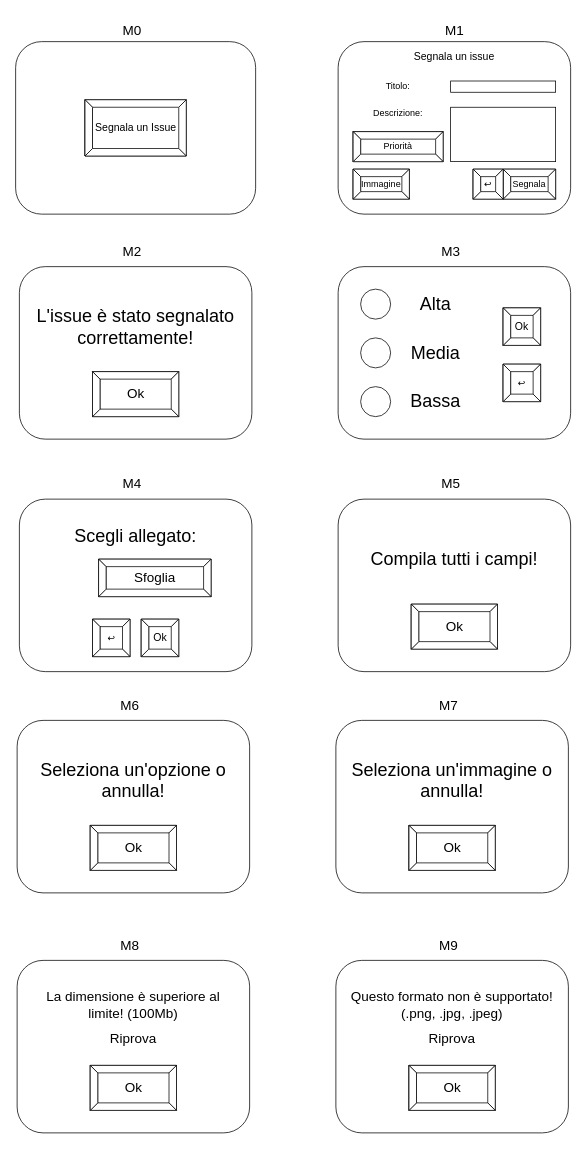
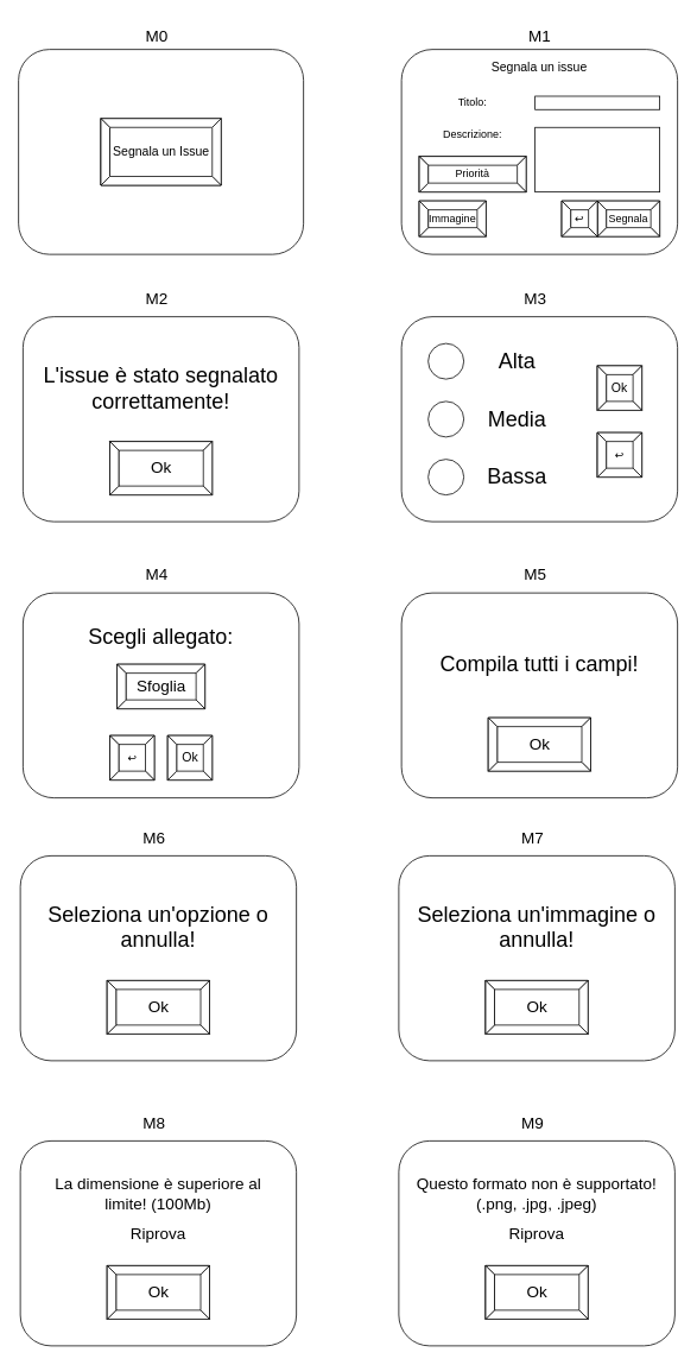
  <mxCell id="0" />
  <mxCell id="1" parent="0" />
  <mxCell id="2" value="" style="rounded=1;whiteSpace=wrap;html=1;" parent="1" vertex="1"><mxGeometry x="20" y="55" width="320" height="230" as="geometry" /></mxCell>
  <mxCell id="3" value="&lt;font style=&quot;font-size: 14px;&quot;&gt;Segnala un Issue&lt;/font&gt;" style="labelPosition=center;verticalLabelPosition=middle;align=center;html=1;shape=mxgraph.basic.button;dx=10;whiteSpace=wrap;" parent="1" vertex="1"><mxGeometry x="112.5" y="132.5" width="135" height="75" as="geometry" /></mxCell>
  <mxCell id="4" value="&lt;font style=&quot;font-size: 18px;&quot;&gt;M0&lt;/font&gt;" style="text;html=1;align=center;verticalAlign=middle;resizable=0;points=[];autosize=1;strokeColor=none;fillColor=none;" parent="1" vertex="1"><mxGeometry x="150" y="20" width="50" height="40" as="geometry" /></mxCell>
  <mxCell id="5" value="" style="rounded=1;whiteSpace=wrap;html=1;" parent="1" vertex="1"><mxGeometry x="450" y="55" width="310" height="230" as="geometry" /></mxCell>
  <mxCell id="6" value="&lt;font style=&quot;font-size: 18px;&quot;&gt;M1&lt;/font&gt;" style="text;html=1;align=center;verticalAlign=middle;resizable=0;points=[];autosize=1;strokeColor=none;fillColor=none;" parent="1" vertex="1"><mxGeometry x="580" y="20" width="50" height="40" as="geometry" /></mxCell>
  <mxCell id="7" value="&lt;font style=&quot;font-size: 14px;&quot;&gt;Segnala un issue&lt;/font&gt;" style="text;html=1;align=center;verticalAlign=middle;whiteSpace=wrap;rounded=0;" parent="1" vertex="1"><mxGeometry x="515" y="65" width="180" height="20" as="geometry" /></mxCell>
  <mxCell id="8" value="Titolo:" style="text;html=1;align=center;verticalAlign=middle;whiteSpace=wrap;rounded=0;" parent="1" vertex="1"><mxGeometry x="500" y="100" width="60" height="30" as="geometry" /></mxCell>
  <mxCell id="9" value="Descrizione:" style="text;html=1;align=center;verticalAlign=middle;whiteSpace=wrap;rounded=0;" parent="1" vertex="1"><mxGeometry x="500" y="135" width="60" height="30" as="geometry" /></mxCell>
  <mxCell id="10" value="Priorità" style="labelPosition=center;verticalLabelPosition=middle;align=center;html=1;shape=mxgraph.basic.button;dx=10;whiteSpace=wrap;" parent="1" vertex="1"><mxGeometry x="470" y="175" width="120" height="40" as="geometry" /></mxCell>
  <mxCell id="11" value="Immagine" style="labelPosition=center;verticalLabelPosition=middle;align=center;html=1;shape=mxgraph.basic.button;dx=10;whiteSpace=wrap;" parent="1" vertex="1"><mxGeometry x="470" y="225" width="75" height="40" as="geometry" /></mxCell>
  <mxCell id="12" value="" style="rounded=0;whiteSpace=wrap;html=1;" parent="1" vertex="1"><mxGeometry x="600" y="107.5" width="140" height="15" as="geometry" /></mxCell>
  <mxCell id="13" value="" style="rounded=0;whiteSpace=wrap;html=1;" parent="1" vertex="1"><mxGeometry x="600" y="142.5" width="140" height="72.5" as="geometry" /></mxCell>
  <mxCell id="14" value="Segnala" style="labelPosition=center;verticalLabelPosition=middle;align=center;html=1;shape=mxgraph.basic.button;dx=10;whiteSpace=wrap;" parent="1" vertex="1"><mxGeometry x="670" y="225" width="70" height="40" as="geometry" /></mxCell>
  <mxCell id="15" value="↩️" style="labelPosition=center;verticalLabelPosition=middle;align=center;html=1;shape=mxgraph.basic.button;dx=10;whiteSpace=wrap;" parent="1" vertex="1"><mxGeometry x="630" y="225" width="40" height="40" as="geometry" /></mxCell>
  <mxCell id="16" value="" style="rounded=1;whiteSpace=wrap;html=1;" parent="1" vertex="1"><mxGeometry x="25" y="355" width="310" height="230" as="geometry" /></mxCell>
  <mxCell id="17" value="&lt;font style=&quot;font-size: 18px;&quot;&gt;M2&lt;/font&gt;" style="text;html=1;align=center;verticalAlign=middle;resizable=0;points=[];autosize=1;strokeColor=none;fillColor=none;" parent="1" vertex="1"><mxGeometry x="150" y="315" width="50" height="40" as="geometry" /></mxCell>
  <mxCell id="18" value="&lt;font style=&quot;font-size: 24px;&quot;&gt;L'issue è stato segnalato correttamente!&lt;/font&gt;" style="text;html=1;align=center;verticalAlign=middle;whiteSpace=wrap;rounded=0;" parent="1" vertex="1"><mxGeometry x="40" y="385" width="280" height="100" as="geometry" /></mxCell>
  <mxCell id="19" value="&lt;font style=&quot;font-size: 18px;&quot;&gt;Ok&lt;/font&gt;" style="labelPosition=center;verticalLabelPosition=middle;align=center;html=1;shape=mxgraph.basic.button;dx=10;whiteSpace=wrap;" parent="1" vertex="1"><mxGeometry x="122.5" y="495" width="115" height="60" as="geometry" /></mxCell>
  <mxCell id="20" value="" style="rounded=1;whiteSpace=wrap;html=1;" parent="1" vertex="1"><mxGeometry x="450" y="355" width="310" height="230" as="geometry" /></mxCell>
  <mxCell id="21" value="&lt;font style=&quot;font-size: 18px;&quot;&gt;M3&lt;/font&gt;" style="text;html=1;align=center;verticalAlign=middle;resizable=0;points=[];autosize=1;strokeColor=none;fillColor=none;" parent="1" vertex="1"><mxGeometry x="575" y="315" width="50" height="40" as="geometry" /></mxCell>
  <mxCell id="22" value="" style="ellipse;whiteSpace=wrap;html=1;aspect=fixed;" parent="1" vertex="1"><mxGeometry x="480" y="385" width="40" height="40" as="geometry" /></mxCell>
  <mxCell id="23" value="" style="ellipse;whiteSpace=wrap;html=1;aspect=fixed;" parent="1" vertex="1"><mxGeometry x="480" y="450" width="40" height="40" as="geometry" /></mxCell>
  <mxCell id="24" value="" style="ellipse;whiteSpace=wrap;html=1;aspect=fixed;" parent="1" vertex="1"><mxGeometry x="480" y="515" width="40" height="40" as="geometry" /></mxCell>
  <mxCell id="25" value="&lt;font style=&quot;font-size: 24px;&quot;&gt;Alta&lt;/font&gt;" style="text;html=1;align=center;verticalAlign=middle;whiteSpace=wrap;rounded=0;" parent="1" vertex="1"><mxGeometry x="550" y="390" width="60" height="30" as="geometry" /></mxCell>
  <mxCell id="26" value="&lt;font style=&quot;font-size: 24px;&quot;&gt;Media&lt;/font&gt;" style="text;html=1;align=center;verticalAlign=middle;whiteSpace=wrap;rounded=0;" parent="1" vertex="1"><mxGeometry x="550" y="455" width="60" height="30" as="geometry" /></mxCell>
  <mxCell id="27" value="&lt;font style=&quot;font-size: 24px;&quot;&gt;Bassa&lt;/font&gt;" style="text;html=1;align=center;verticalAlign=middle;whiteSpace=wrap;rounded=0;" parent="1" vertex="1"><mxGeometry x="550" y="520" width="60" height="30" as="geometry" /></mxCell>
  <mxCell id="28" value="&lt;font style=&quot;font-size: 14px;&quot;&gt;Ok&lt;/font&gt;" style="labelPosition=center;verticalLabelPosition=middle;align=center;html=1;shape=mxgraph.basic.button;dx=10;whiteSpace=wrap;" parent="1" vertex="1"><mxGeometry x="670" y="410" width="50" height="50" as="geometry" /></mxCell>
  <mxCell id="29" value="↩️" style="labelPosition=center;verticalLabelPosition=middle;align=center;html=1;shape=mxgraph.basic.button;dx=10;whiteSpace=wrap;" parent="1" vertex="1"><mxGeometry x="670" y="485" width="50" height="50" as="geometry" /></mxCell>
  <mxCell id="30" value="" style="rounded=1;whiteSpace=wrap;html=1;" parent="1" vertex="1"><mxGeometry x="25" y="665" width="310" height="230" as="geometry" /></mxCell>
  <mxCell id="31" value="&lt;font style=&quot;font-size: 18px;&quot;&gt;M4&lt;/font&gt;" style="text;html=1;align=center;verticalAlign=middle;resizable=0;points=[];autosize=1;strokeColor=none;fillColor=none;" parent="1" vertex="1"><mxGeometry x="150" y="625" width="50" height="40" as="geometry" /></mxCell>
  <mxCell id="32" value="&lt;font style=&quot;font-size: 24px;&quot;&gt;Scegli allegato:&lt;/font&gt;" style="text;html=1;align=center;verticalAlign=middle;whiteSpace=wrap;rounded=0;" parent="1" vertex="1"><mxGeometry x="80" y="695" width="200" height="40" as="geometry" /></mxCell>
- <mxCell id="33" value="&lt;font style=&quot;font-size: 18px;&quot;&gt;Sfoglia&lt;/font&gt;" style="labelPosition=center;verticalLabelPosition=middle;align=center;html=1;shape=mxgraph.basic.button;dx=10;whiteSpace=wrap;" parent="1" vertex="1"><mxGeometry x="130.62" y="745" width="150" height="50" as="geometry" /></mxCell>
+ <mxCell id="33" value="&lt;font style=&quot;font-size: 18px;&quot;&gt;Sfoglia&lt;/font&gt;" style="labelPosition=center;verticalLabelPosition=middle;align=center;html=1;shape=mxgraph.basic.button;dx=10;whiteSpace=wrap;" parent="1" vertex="1"><mxGeometry x="130.62" y="745" width="98.75" height="50" as="geometry" /></mxCell>
  <mxCell id="34" value="&lt;font style=&quot;font-size: 14px;&quot;&gt;Ok&lt;/font&gt;" style="labelPosition=center;verticalLabelPosition=middle;align=center;html=1;shape=mxgraph.basic.button;dx=10;whiteSpace=wrap;" parent="1" vertex="1"><mxGeometry x="187.5" y="825" width="50" height="50" as="geometry" /></mxCell>
  <mxCell id="35" value="↩️" style="labelPosition=center;verticalLabelPosition=middle;align=center;html=1;shape=mxgraph.basic.button;dx=10;whiteSpace=wrap;" parent="1" vertex="1"><mxGeometry x="122.5" y="825" width="50" height="50" as="geometry" /></mxCell>
  <mxCell id="36" value="" style="rounded=1;whiteSpace=wrap;html=1;" parent="1" vertex="1"><mxGeometry x="450" y="665" width="310" height="230" as="geometry" /></mxCell>
  <mxCell id="37" value="&lt;font style=&quot;font-size: 18px;&quot;&gt;M5&lt;/font&gt;" style="text;html=1;align=center;verticalAlign=middle;resizable=0;points=[];autosize=1;strokeColor=none;fillColor=none;" parent="1" vertex="1"><mxGeometry x="575" y="625" width="50" height="40" as="geometry" /></mxCell>
  <mxCell id="38" value="&lt;font style=&quot;font-size: 24px;&quot;&gt;Compila tutti i campi!&lt;/font&gt;" style="text;html=1;align=center;verticalAlign=middle;whiteSpace=wrap;rounded=0;" parent="1" vertex="1"><mxGeometry x="465" y="695" width="280" height="100" as="geometry" /></mxCell>
  <mxCell id="39" value="&lt;font style=&quot;font-size: 18px;&quot;&gt;Ok&lt;/font&gt;" style="labelPosition=center;verticalLabelPosition=middle;align=center;html=1;shape=mxgraph.basic.button;dx=10;whiteSpace=wrap;" parent="1" vertex="1"><mxGeometry x="547.5" y="805" width="115" height="60" as="geometry" /></mxCell>
  <mxCell id="40" value="" style="rounded=1;whiteSpace=wrap;html=1;" parent="1" vertex="1"><mxGeometry x="22" y="960" width="310" height="230" as="geometry" /></mxCell>
  <mxCell id="41" value="&lt;font style=&quot;font-size: 18px;&quot;&gt;M6&lt;/font&gt;" style="text;html=1;align=center;verticalAlign=middle;resizable=0;points=[];autosize=1;strokeColor=none;fillColor=none;" parent="1" vertex="1"><mxGeometry x="147" y="920" width="50" height="40" as="geometry" /></mxCell>
  <mxCell id="42" value="&lt;font style=&quot;font-size: 24px;&quot;&gt;Seleziona un'opzione o annulla!&lt;/font&gt;" style="text;html=1;align=center;verticalAlign=middle;whiteSpace=wrap;rounded=0;" parent="1" vertex="1"><mxGeometry x="37" y="990" width="280" height="100" as="geometry" /></mxCell>
  <mxCell id="43" value="&lt;font style=&quot;font-size: 18px;&quot;&gt;Ok&lt;/font&gt;" style="labelPosition=center;verticalLabelPosition=middle;align=center;html=1;shape=mxgraph.basic.button;dx=10;whiteSpace=wrap;" parent="1" vertex="1"><mxGeometry x="119.5" y="1100" width="115" height="60" as="geometry" /></mxCell>
  <mxCell id="44" value="" style="rounded=1;whiteSpace=wrap;html=1;" parent="1" vertex="1"><mxGeometry x="447" y="960" width="310" height="230" as="geometry" /></mxCell>
  <mxCell id="45" value="&lt;font style=&quot;font-size: 18px;&quot;&gt;M7&lt;/font&gt;" style="text;html=1;align=center;verticalAlign=middle;resizable=0;points=[];autosize=1;strokeColor=none;fillColor=none;" parent="1" vertex="1"><mxGeometry x="572" y="920" width="50" height="40" as="geometry" /></mxCell>
  <mxCell id="46" value="&lt;font style=&quot;font-size: 24px;&quot;&gt;Seleziona un'immagine o annulla!&lt;/font&gt;" style="text;html=1;align=center;verticalAlign=middle;whiteSpace=wrap;rounded=0;" parent="1" vertex="1"><mxGeometry x="462" y="990" width="280" height="100" as="geometry" /></mxCell>
  <mxCell id="47" value="&lt;font style=&quot;font-size: 18px;&quot;&gt;Ok&lt;/font&gt;" style="labelPosition=center;verticalLabelPosition=middle;align=center;html=1;shape=mxgraph.basic.button;dx=10;whiteSpace=wrap;" parent="1" vertex="1"><mxGeometry x="544.5" y="1100" width="115" height="60" as="geometry" /></mxCell>
  <mxCell id="48" value="" style="rounded=1;whiteSpace=wrap;html=1;" parent="1" vertex="1"><mxGeometry x="22" y="1280" width="310" height="230" as="geometry" /></mxCell>
  <mxCell id="49" value="&lt;font style=&quot;font-size: 18px;&quot;&gt;M8&lt;/font&gt;" style="text;html=1;align=center;verticalAlign=middle;resizable=0;points=[];autosize=1;strokeColor=none;fillColor=none;" parent="1" vertex="1"><mxGeometry x="147" y="1240" width="50" height="40" as="geometry" /></mxCell>
  <mxCell id="50" value="&lt;font style=&quot;font-size: 18px;&quot;&gt;La dimensione è superiore al limite! (100Mb)&lt;/font&gt;" style="text;html=1;align=center;verticalAlign=middle;whiteSpace=wrap;rounded=0;" parent="1" vertex="1"><mxGeometry x="37" y="1300" width="280" height="80" as="geometry" /></mxCell>
  <mxCell id="51" value="&lt;font style=&quot;font-size: 18px;&quot;&gt;Ok&lt;/font&gt;" style="labelPosition=center;verticalLabelPosition=middle;align=center;html=1;shape=mxgraph.basic.button;dx=10;whiteSpace=wrap;" parent="1" vertex="1"><mxGeometry x="119.5" y="1420" width="115" height="60" as="geometry" /></mxCell>
  <mxCell id="52" value="&lt;font style=&quot;font-size: 18px;&quot;&gt;Riprova&lt;/font&gt;" style="text;html=1;align=center;verticalAlign=middle;whiteSpace=wrap;rounded=0;" parent="1" vertex="1"><mxGeometry x="147" y="1370" width="60" height="30" as="geometry" /></mxCell>
  <mxCell id="53" value="" style="rounded=1;whiteSpace=wrap;html=1;" parent="1" vertex="1"><mxGeometry x="447" y="1280" width="310" height="230" as="geometry" /></mxCell>
  <mxCell id="54" value="&lt;font style=&quot;font-size: 18px;&quot;&gt;M9&lt;/font&gt;" style="text;html=1;align=center;verticalAlign=middle;resizable=0;points=[];autosize=1;strokeColor=none;fillColor=none;" parent="1" vertex="1"><mxGeometry x="572" y="1240" width="50" height="40" as="geometry" /></mxCell>
  <mxCell id="55" value="&lt;font style=&quot;font-size: 18px;&quot;&gt;Questo formato non è supportato! (.png, .jpg, .jpeg)&lt;/font&gt;" style="text;html=1;align=center;verticalAlign=middle;whiteSpace=wrap;rounded=0;" parent="1" vertex="1"><mxGeometry x="462" y="1300" width="280" height="80" as="geometry" /></mxCell>
  <mxCell id="56" value="&lt;font style=&quot;font-size: 18px;&quot;&gt;Ok&lt;/font&gt;" style="labelPosition=center;verticalLabelPosition=middle;align=center;html=1;shape=mxgraph.basic.button;dx=10;whiteSpace=wrap;" parent="1" vertex="1"><mxGeometry x="544.5" y="1420" width="115" height="60" as="geometry" /></mxCell>
  <mxCell id="57" value="&lt;font style=&quot;font-size: 18px;&quot;&gt;Riprova&lt;/font&gt;" style="text;html=1;align=center;verticalAlign=middle;whiteSpace=wrap;rounded=0;" parent="1" vertex="1"><mxGeometry x="572" y="1370" width="60" height="30" as="geometry" /></mxCell>
